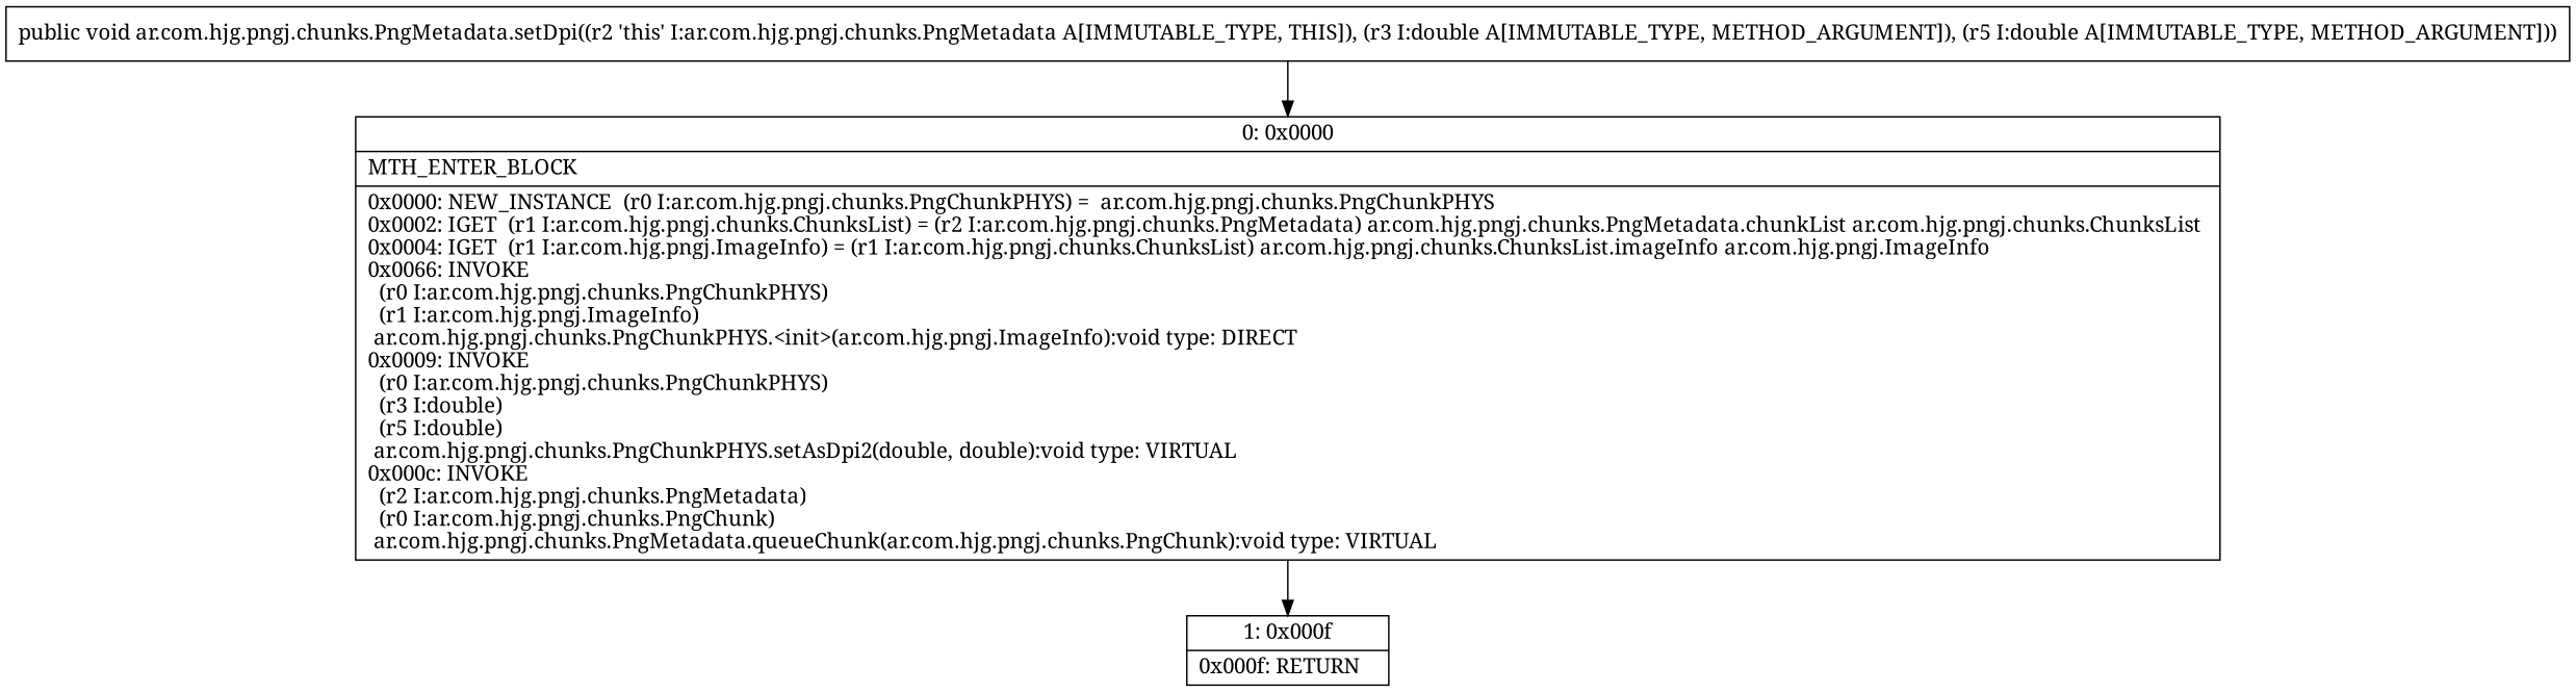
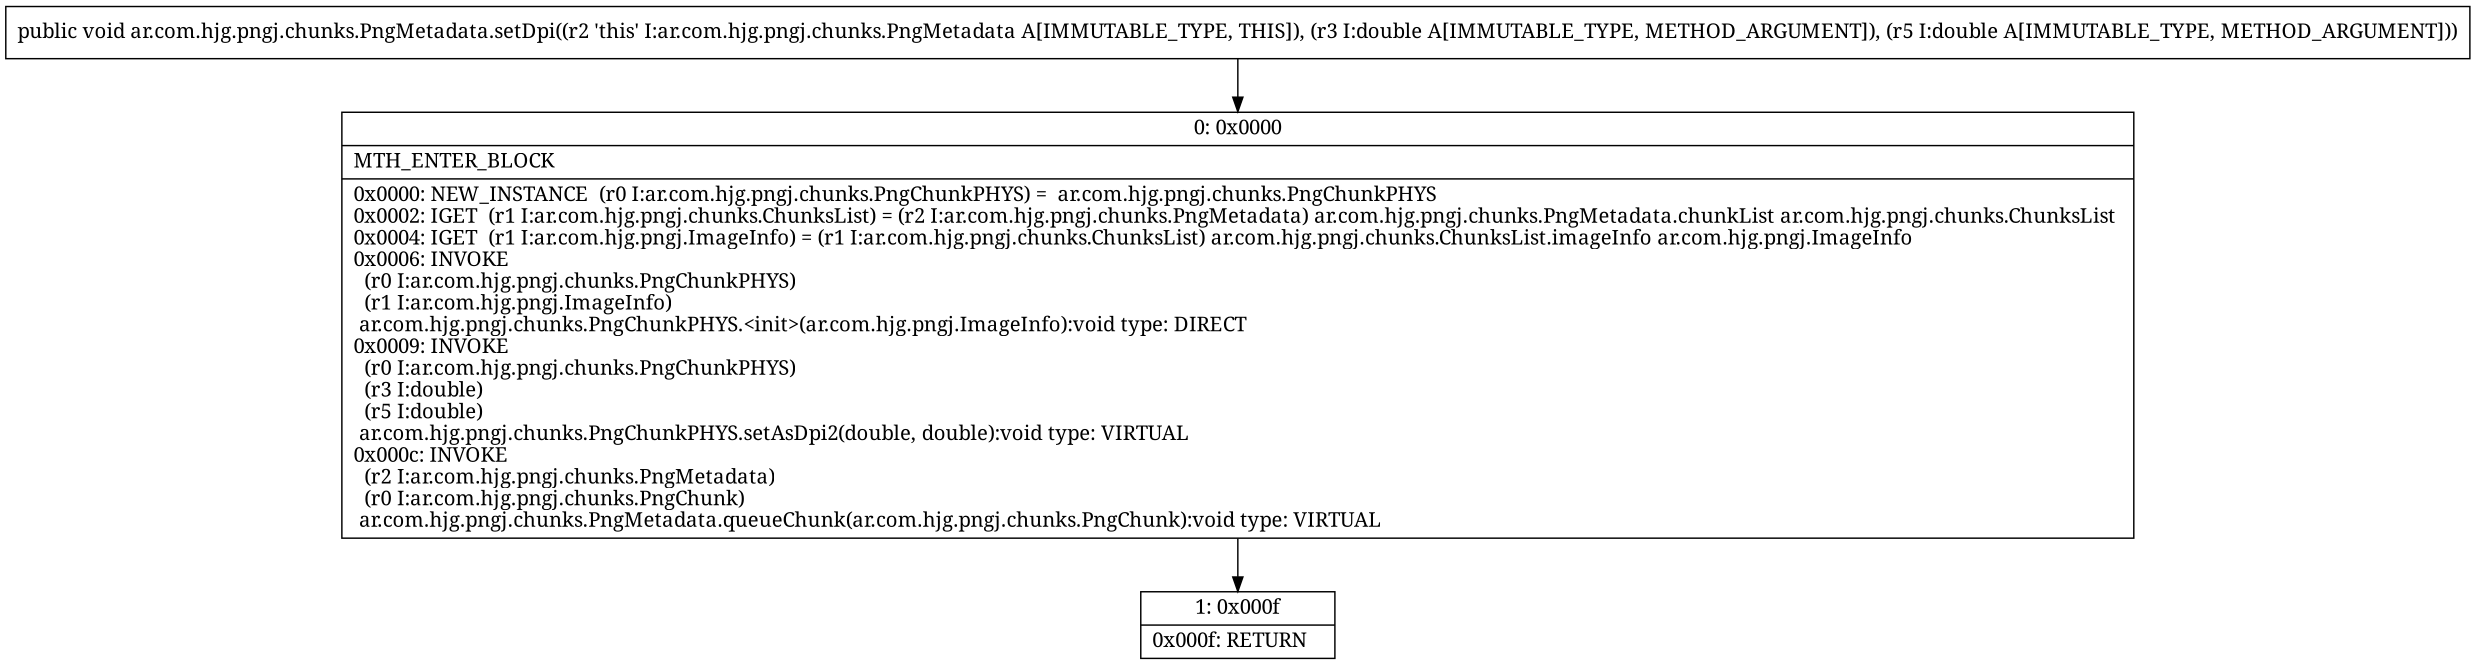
  digraph {
    fontname="Noto Serif"
    node [shape=record fontname="Noto Serif"]
    edge [fontname="Noto Serif"]
-   n1 [label="{0\:\ 0x0000|MTH_ENTER_BLOCK\l|0x0000: NEW_INSTANCE  (r0 I:ar.com.hjg.pngj.chunks.PngChunkPHYS) =  ar.com.hjg.pngj.chunks.PngChunkPHYS \l0x0002: IGET  (r1 I:ar.com.hjg.pngj.chunks.ChunksList) = (r2 I:ar.com.hjg.pngj.chunks.PngMetadata) ar.com.hjg.pngj.chunks.PngMetadata.chunkList ar.com.hjg.pngj.chunks.ChunksList \l0x0004: IGET  (r1 I:ar.com.hjg.pngj.ImageInfo) = (r1 I:ar.com.hjg.pngj.chunks.ChunksList) ar.com.hjg.pngj.chunks.ChunksList.imageInfo ar.com.hjg.pngj.ImageInfo \l0x0066: INVOKE  \l  (r0 I:ar.com.hjg.pngj.chunks.PngChunkPHYS)\l  (r1 I:ar.com.hjg.pngj.ImageInfo)\l ar.com.hjg.pngj.chunks.PngChunkPHYS.\<init\>(ar.com.hjg.pngj.ImageInfo):void type: DIRECT \l0x0009: INVOKE  \l  (r0 I:ar.com.hjg.pngj.chunks.PngChunkPHYS)\l  (r3 I:double)\l  (r5 I:double)\l ar.com.hjg.pngj.chunks.PngChunkPHYS.setAsDpi2(double, double):void type: VIRTUAL \l0x000c: INVOKE  \l  (r2 I:ar.com.hjg.pngj.chunks.PngMetadata)\l  (r0 I:ar.com.hjg.pngj.chunks.PngChunk)\l ar.com.hjg.pngj.chunks.PngMetadata.queueChunk(ar.com.hjg.pngj.chunks.PngChunk):void type: VIRTUAL \l}"]
+   n1 [label="{0\:\ 0x0000|MTH_ENTER_BLOCK\l|0x0000: NEW_INSTANCE  (r0 I:ar.com.hjg.pngj.chunks.PngChunkPHYS) =  ar.com.hjg.pngj.chunks.PngChunkPHYS \l0x0002: IGET  (r1 I:ar.com.hjg.pngj.chunks.ChunksList) = (r2 I:ar.com.hjg.pngj.chunks.PngMetadata) ar.com.hjg.pngj.chunks.PngMetadata.chunkList ar.com.hjg.pngj.chunks.ChunksList \l0x0004: IGET  (r1 I:ar.com.hjg.pngj.ImageInfo) = (r1 I:ar.com.hjg.pngj.chunks.ChunksList) ar.com.hjg.pngj.chunks.ChunksList.imageInfo ar.com.hjg.pngj.ImageInfo \l0x0006: INVOKE  \l  (r0 I:ar.com.hjg.pngj.chunks.PngChunkPHYS)\l  (r1 I:ar.com.hjg.pngj.ImageInfo)\l ar.com.hjg.pngj.chunks.PngChunkPHYS.\<init\>(ar.com.hjg.pngj.ImageInfo):void type: DIRECT \l0x0009: INVOKE  \l  (r0 I:ar.com.hjg.pngj.chunks.PngChunkPHYS)\l  (r3 I:double)\l  (r5 I:double)\l ar.com.hjg.pngj.chunks.PngChunkPHYS.setAsDpi2(double, double):void type: VIRTUAL \l0x000c: INVOKE  \l  (r2 I:ar.com.hjg.pngj.chunks.PngMetadata)\l  (r0 I:ar.com.hjg.pngj.chunks.PngChunk)\l ar.com.hjg.pngj.chunks.PngMetadata.queueChunk(ar.com.hjg.pngj.chunks.PngChunk):void type: VIRTUAL \l}"]
    n2 [label="{1\:\ 0x000f|0x000f: RETURN   \l}"]
    n3 [label="{public void ar.com.hjg.pngj.chunks.PngMetadata.setDpi((r2 'this' I:ar.com.hjg.pngj.chunks.PngMetadata A[IMMUTABLE_TYPE, THIS]), (r3 I:double A[IMMUTABLE_TYPE, METHOD_ARGUMENT]), (r5 I:double A[IMMUTABLE_TYPE, METHOD_ARGUMENT])) }"]
    n1 -> n2
    n3 -> n1
  }
